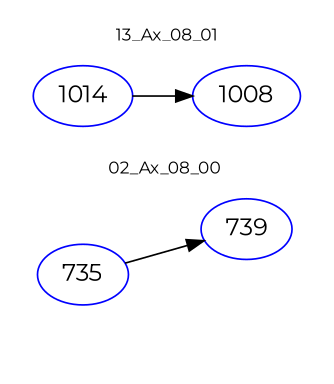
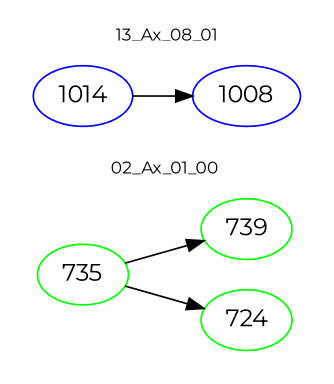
  digraph {
    fontname=Montserrat
    rankdir=LR
    node [color=blue fontname=Montserrat]
    edge [color=black fontname=Montserrat]
-   n1 [label=735]
-   n3 [label=739]
+   n1 [color=green label=735]
+   n2 [color=green label=724]
+   n3 [color=green label=739]
    n4 [label=1014]
    n5 [label=1008]
    subgraph cluster_1 {
      color=white
      fontsize=10
-     label="02_Ax_08_00"
+     label="02_Ax_01_00"
      n1
+     n2
      n3
    }
    subgraph cluster_2 {
      color=white
      fontsize=10
      label="13_Ax_08_01"
      n4
      n5
    }
+   n1 -> n2
    n1 -> n3
    n4 -> n5
  }
